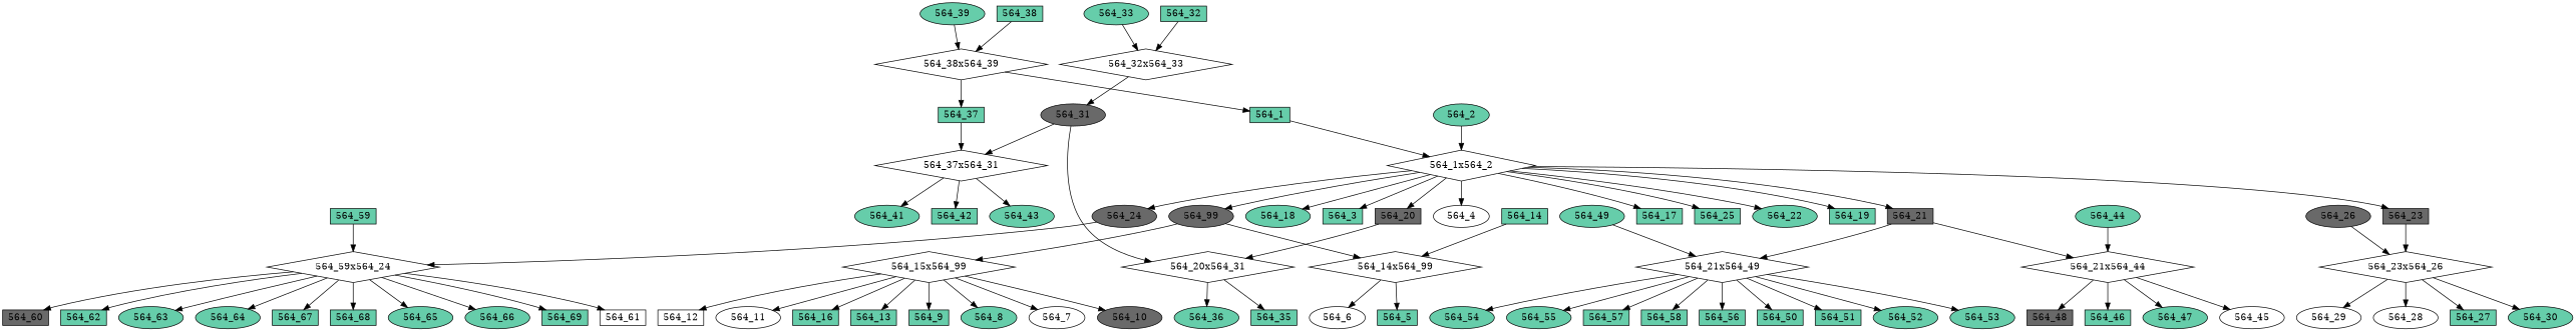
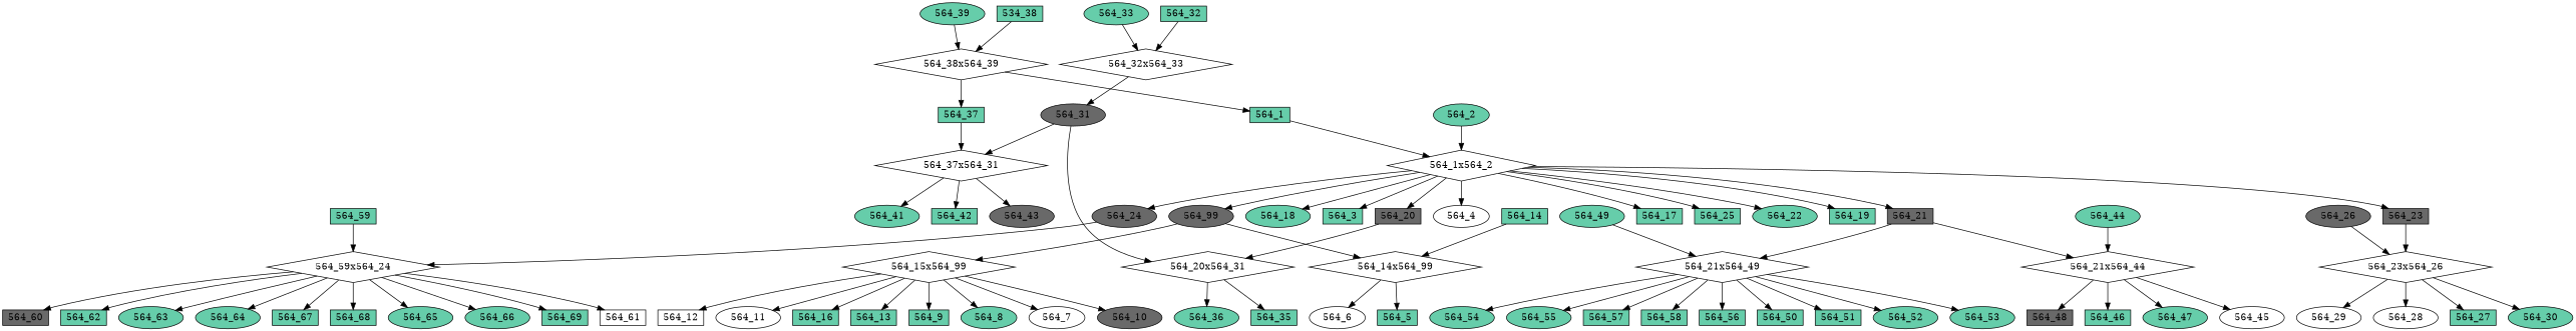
  digraph {
    node [fillcolor=aquamarine3 fontcolor=black regular=0 shape=box style=filled]
    "564_62" [height=0.3 width=0.5]
    "564_59x564_24" [height=.1 shape=diamond width=.1 fillcolor="" fontcolor="" regular="" style=""]
    "564_63" [height=0.3 shape=ellipse width=0.5]
    "564_64" [height=0.3 shape=ellipse width=0.5]
    "564_67" [height=0.3 width=0.5]
    "564_68" [height=0.3 width=0.5]
    "564_65" [height=0.3 shape=ellipse width=0.5]
    "564_66" [height=0.3 shape=ellipse width=0.5]
    "564_69" [height=0.3 width=0.5]
    "564_61" [fillcolor=white height=0.3 width=0.5]
    "564_60" [fillcolor=dimgrey height=0.3 width=0.5]
    "564_51" [height=0.3 width=0.5]
    "564_21x564_49" [height=.1 shape=diamond width=.1 fillcolor="" fontcolor="" regular="" style=""]
    "564_52" [height=0.3 shape=ellipse width=0.5]
    "564_53" [height=0.3 shape=ellipse width=0.5]
    "564_54" [height=0.3 shape=ellipse width=0.5]
    "564_55" [height=0.3 shape=ellipse width=0.5]
    "564_57" [height=0.3 width=0.5]
    "564_58" [height=0.3 width=0.5]
    "564_56" [height=0.3 width=0.5]
    "564_50" [height=0.3 width=0.5]
    "564_7" [fillcolor=white height=0.3 shape=ellipse width=0.5]
    "564_15x564_99" [height=.1 shape=diamond width=.1 fillcolor="" fontcolor="" regular="" style=""]
    "564_10" [fillcolor=dimgrey height=0.3 shape=ellipse width=0.5]
    "564_12" [fillcolor=white height=0.3 width=0.5]
    "564_11" [fillcolor=white height=0.3 shape=ellipse width=0.5]
    "564_16" [height=0.3 width=0.5]
    "564_13" [height=0.3 width=0.5]
    "564_9" [height=0.3 width=0.5]
    "564_8" [height=0.3 shape=ellipse width=0.5]
    "564_59" [height=0.3 width=0.5]
    "564_20" [fillcolor=dimgrey height=0.3 width=0.5]
    "564_20x564_31" [height=.1 shape=diamond width=.1 fillcolor="" fontcolor="" regular="" style=""]
    "564_35" [height=0.3 width=0.5]
    "564_36" [height=0.3 shape=ellipse width=0.5]
    "564_1x564_2" [height=.1 shape=diamond width=.1 fillcolor="" fontcolor="" regular="" style=""]
    "564_4" [fillcolor=white height=0.3 shape=ellipse width=0.5]
    "564_21" [fillcolor=dimgrey height=0.3 width=0.5]
    "564_23" [fillcolor=dimgrey height=0.3 width=0.5]
    "564_24" [fillcolor=dimgrey height=0.3 shape=ellipse width=0.5]
    "564_17" [height=0.3 width=0.5]
    "564_25" [height=0.3 width=0.5]
    "564_22" [height=0.3 shape=ellipse width=0.5]
    "564_19" [height=0.3 width=0.5]
    "564_99" [fillcolor=dimgrey height=0.3 shape=ellipse width=0.5]
    "564_18" [height=0.3 shape=ellipse width=0.5]
    "564_3" [height=0.3 width=0.5]
    "564_21x564_44" [height=.1 shape=diamond width=.1 fillcolor="" fontcolor="" regular="" style=""]
    "564_23x564_26" [height=.1 shape=diamond width=.1 fillcolor="" fontcolor="" regular="" style=""]
    "564_14x564_99" [height=.1 shape=diamond width=.1 fillcolor="" fontcolor="" regular="" style=""]
    "564_49" [height=0.3 shape=ellipse width=0.5]
    "564_33" [height=0.3 shape=ellipse width=0.5]
    "564_32x564_33" [height=.1 shape=diamond width=.1 fillcolor="" fontcolor="" regular="" style=""]
    "564_31" [fillcolor=dimgrey height=0.3 shape=ellipse width=0.5]
    "564_37x564_31" [height=.1 shape=diamond width=.1 fillcolor="" fontcolor="" regular="" style=""]
    "564_41" [height=0.3 shape=ellipse width=0.5]
    "564_42" [height=0.3 width=0.5]
-   "564_43" [height=0.3 shape=ellipse width=0.5]
+   "564_43" [fillcolor=dimgrey height=0.3 shape=ellipse width=0.5]
    "564_39" [height=0.3 shape=ellipse width=0.5]
    "564_38x564_39" [height=.1 shape=diamond width=.1 fillcolor="" fontcolor="" regular="" style=""]
    "564_37" [height=0.3 width=0.5]
    "564_1" [height=0.3 width=0.5]
-   "564_38" [height=0.3 width=0.5]
+   "564_38" [height=0.3 width=0.5 label="534_38"]
    "564_28" [fillcolor=white height=0.3 shape=ellipse width=0.5]
    "564_27" [height=0.3 width=0.5]
    "564_30" [height=0.3 shape=ellipse width=0.5]
    "564_29" [fillcolor=white height=0.3 shape=ellipse width=0.5]
    "564_46" [height=0.3 width=0.5]
    "564_47" [height=0.3 shape=ellipse width=0.5]
    "564_45" [fillcolor=white height=0.3 shape=ellipse width=0.5]
    "564_48" [fillcolor=dimgrey height=0.3 width=0.5]
    "564_32" [height=0.3 width=0.5]
    "564_44" [height=0.3 shape=ellipse width=0.5]
    "564_26" [fillcolor=dimgrey height=0.3 shape=ellipse width=0.5]
    "564_6" [fillcolor=white height=0.3 shape=ellipse width=0.5]
    "564_5" [height=0.3 width=0.5]
    "564_2" [height=0.3 shape=ellipse width=0.5]
    "564_14" [height=0.3 width=0.5]
    "564_59x564_24" -> "564_62"
    "564_59x564_24" -> "564_63"
    "564_59x564_24" -> "564_64"
    "564_59x564_24" -> "564_67"
    "564_59x564_24" -> "564_68"
    "564_59x564_24" -> "564_65"
    "564_59x564_24" -> "564_66"
    "564_59x564_24" -> "564_69"
    "564_59x564_24" -> "564_61"
    "564_59x564_24" -> "564_60"
    "564_21x564_49" -> "564_51"
    "564_21x564_49" -> "564_52"
    "564_21x564_49" -> "564_53"
    "564_21x564_49" -> "564_54"
    "564_21x564_49" -> "564_55"
    "564_21x564_49" -> "564_57"
    "564_21x564_49" -> "564_58"
    "564_21x564_49" -> "564_56"
    "564_21x564_49" -> "564_50"
    "564_15x564_99" -> "564_7"
    "564_15x564_99" -> "564_10"
    "564_15x564_99" -> "564_12"
    "564_15x564_99" -> "564_11"
    "564_15x564_99" -> "564_16"
    "564_15x564_99" -> "564_13"
    "564_15x564_99" -> "564_9"
    "564_15x564_99" -> "564_8"
    "564_59" -> "564_59x564_24"
    "564_20" -> "564_20x564_31"
    "564_20x564_31" -> "564_35"
    "564_20x564_31" -> "564_36"
    "564_1x564_2" -> "564_20"
    "564_1x564_2" -> "564_4"
    "564_1x564_2" -> "564_21"
    "564_1x564_2" -> "564_23"
    "564_1x564_2" -> "564_24"
    "564_1x564_2" -> "564_17"
    "564_1x564_2" -> "564_25"
    "564_1x564_2" -> "564_22"
    "564_1x564_2" -> "564_19"
    "564_1x564_2" -> "564_99"
    "564_1x564_2" -> "564_18"
    "564_1x564_2" -> "564_3"
    "564_21" -> "564_21x564_49"
    "564_21" -> "564_21x564_44"
    "564_23" -> "564_23x564_26"
    "564_24" -> "564_59x564_24"
    "564_99" -> "564_15x564_99"
    "564_99" -> "564_14x564_99"
    "564_21x564_44" -> "564_46"
    "564_21x564_44" -> "564_47"
    "564_21x564_44" -> "564_45"
    "564_21x564_44" -> "564_48"
    "564_23x564_26" -> "564_28"
    "564_23x564_26" -> "564_27"
    "564_23x564_26" -> "564_30"
    "564_23x564_26" -> "564_29"
    "564_14x564_99" -> "564_6"
    "564_14x564_99" -> "564_5"
    "564_49" -> "564_21x564_49"
    "564_33" -> "564_32x564_33"
    "564_32x564_33" -> "564_31"
    "564_31" -> "564_20x564_31"
    "564_31" -> "564_37x564_31"
    "564_37x564_31" -> "564_41"
    "564_37x564_31" -> "564_42"
    "564_37x564_31" -> "564_43"
    "564_39" -> "564_38x564_39"
    "564_38x564_39" -> "564_37"
    "564_38x564_39" -> "564_1"
    "564_37" -> "564_37x564_31"
    "564_1" -> "564_1x564_2"
    "564_38" -> "564_38x564_39"
    "564_32" -> "564_32x564_33"
    "564_44" -> "564_21x564_44"
    "564_26" -> "564_23x564_26"
    "564_2" -> "564_1x564_2"
    "564_14" -> "564_14x564_99"
  }
